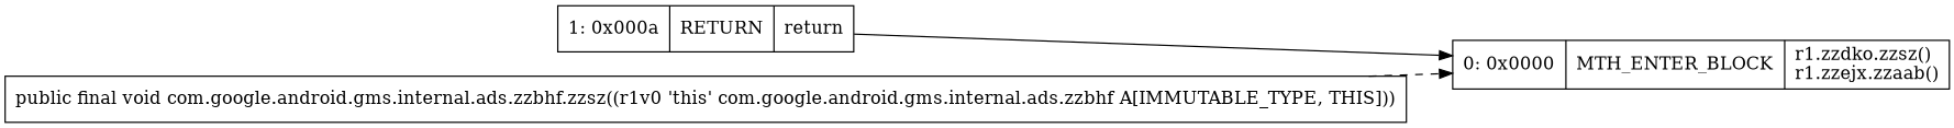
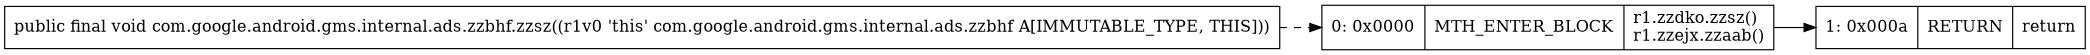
  digraph {
    rankdir=LR
    node [shape=record]
    n1 [label="{0\:\ 0x0000|MTH_ENTER_BLOCK\l|r1.zzdko.zzsz()\lr1.zzejx.zzaab()\l}"]
    n2 [label="{1\:\ 0x000a|RETURN\l|return\l}"]
    n3 [label="{public final void com.google.android.gms.internal.ads.zzbhf.zzsz((r1v0 'this' com.google.android.gms.internal.ads.zzbhf A[IMMUTABLE_TYPE, THIS])) }"]
-   n2 -> n1 [style=solid]
+   n1 -> n2 [style=solid]
    n3 -> n1 [style=dashed]
  }
